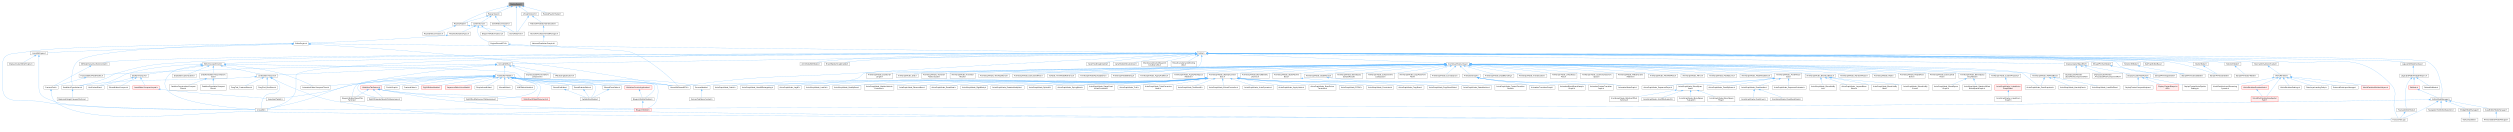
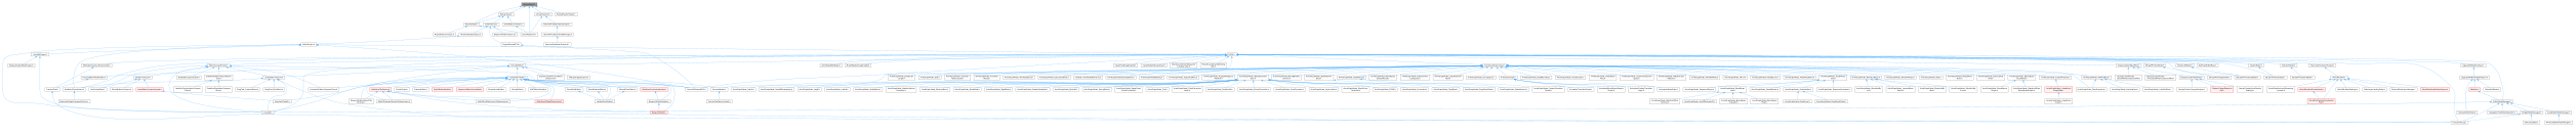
  digraph {
    fontname=Nunito
    node [color=grey40 fillcolor=white fontname=Nunito fontsize=10 shape=box style=filled]
    edge [color=steelblue1 dir=back fontname=Nunito fontsize=10 labelfontname=Helvetica labelfontsize=10 style=solid]
    n1 [color=gray40 fillcolor=grey60 fontcolor=black height=0.2 label="ReplayResult.h" width=0.4]
    n2 [height=0.2 label="DemoNetDriver.h" width=0.4]
    n3 [height=0.2 label="ReplayHelper.h" width=0.4]
    n4 [height=0.2 label="ReplayPlaylistTracker.h" width=0.4]
    n5 [height=0.2 label="ReplayTypes.h" width=0.4]
    n6 [height=0.2 label="UnrealNetwork.h" width=0.4]
    n7 [height=0.2 label="ReplayNetConnection.h" width=0.4]
    n8 [height=0.2 label="DemoNetConnection.h" width=0.4]
    n9 [height=0.2 label="GameInstance.h" width=0.4]
    n10 [height=0.2 label="NetworkPredictionSerialization.h" width=0.4]
    n11 [height=0.2 label="BlueprintPlatformLibrary.h" width=0.4]
    n12 [height=0.2 label="EngineSharedPCH.h" width=0.4]
    n13 [height=0.2 label="PlayInEditorDataTypes.h" width=0.4]
    n14 [height=0.2 label="UnrealEdSharedPCH.h" width=0.4]
    n15 [height=0.2 label="EditorEngine.h" width=0.4]
    n16 [height=0.2 label="BookMarkTypeActions.h" width=0.4]
    n17 [height=0.2 label="Editor.h" width=0.4]
    n18 [height=0.2 label="UnrealEd.h" width=0.4]
    n19 [height=0.2 label="UnrealEdEngine.h" width=0.4]
    n20 [height=0.2 label="BookmarkSingleViewportActions.h" width=0.4]
    n21 [height=0.2 label="AnimGraphNode_Base.h" width=0.4]
    n22 [height=0.2 label="AnimNodeEditModes.h" width=0.4]
    n23 [height=0.2 label="BrushBuilderDragDropOp.h" width=0.4]
    n24 [height=0.2 label="DisplayClusterObjectRef.h" width=0.4]
    n25 [height=0.2 label="EdModeInteractiveToolsContext.h" width=0.4]
    n26 [height=0.2 label="FractureTool.cpp" width=0.4]
    n27 [height=0.2 label="EditorModeManager.h" width=0.4]
    n28 [height=0.2 label="EditorViewportClient.h" width=0.4]
    n29 [height=0.2 label="ExportTextDragDropOp.h" width=0.4]
    n30 [height=0.2 label="ExternalDirtyActorsTracker.h" width=0.4]
    n31 [height=0.2 label="GameModeInfoCustomizer.h" width=0.4]
    n32 [height=0.2 label="LegacyEdModeInterfaces.h" width=0.4]
    n33 [height=0.2 label="MovieSceneDirectorBlueprint\lConditionUtils.h" width=0.4]
    n34 [height=0.2 label="MovieSceneDynamicBinding\lUtils.h" width=0.4]
    n35 [height=0.2 label="PersonaModule.h" width=0.4]
    n36 [height=0.2 label="SGraphPinNumSlider.h" width=0.4]
    n37 [height=0.2 label="SGraphPinVector2DSlider.h" width=0.4]
    n38 [height=0.2 label="SGraphPinVectorSlider.h" width=0.4]
    n39 [height=0.2 label="SVector2DSlider.h" width=0.4]
    n40 [height=0.2 label="SVector4Slider.h" width=0.4]
    n41 [height=0.2 label="SVectorSlider.h" width=0.4]
    n42 [height=0.2 label="SubTrackEditorBase.h" width=0.4]
    n43 [height=0.2 label="UnrealEdMisc.h" width=0.4]
    n44 [height=0.2 label="DisplayClusterEditorEngine.h" width=0.4]
    n45 [height=0.2 label="AnimGraphNodeAlphaOptions.h" width=0.4]
    n46 [height=0.2 label="AnimGraphNodeBinding.h" width=0.4]
    n47 [height=0.2 label="AnimGraphNode_ApplyAdditive.h" width=0.4]
    n48 [height=0.2 label="AnimGraphNode_ApplyMeshSpace\lAdditive.h" width=0.4]
    n49 [height=0.2 label="AnimGraphNode_AssetPlayer\lBase.h" width=0.4]
    n50 [height=0.2 label="AnimGraphNode_BlendBoneBy\lChannel.h" width=0.4]
    n51 [height=0.2 label="AnimGraphNode_BlendListBase.h" width=0.4]
    n52 [height=0.2 label="AnimGraphNode_BlendSpace\lGraphBase.h" width=0.4]
    n53 [height=0.2 label="AnimGraphNode_BlendSpace\lSampleResult.h" width=0.4]
    n54 [height=0.2 label="AnimGraphNode_ComponentTo\lLocalSpace.h" width=0.4]
    n55 [height=0.2 label="AnimGraphNode_CopyPoseFrom\lMesh.h" width=0.4]
    n56 [height=0.2 label="AnimGraphNode_CurveSource.h" width=0.4]
    n57 [height=0.2 label="AnimGraphNode_CustomProperty.h" width=0.4]
    n58 [height=0.2 label="AnimGraphNode_DeadBlending.h" width=0.4]
    n59 [height=0.2 label="AnimGraphNode_Inertialization.h" width=0.4]
    n60 [height=0.2 label="AnimGraphNode_LinkedInput\lPose.h" width=0.4]
    n61 [height=0.2 label="AnimGraphNode_LocalToComponent\lSpace.h" width=0.4]
    n62 [height=0.2 label="AnimGraphNode_MakeDynamic\lAdditive.h" width=0.4]
    n63 [height=0.2 label="AnimGraphNode_MeshRefPose.h" width=0.4]
    n64 [height=0.2 label="AnimGraphNode_Mirror.h" width=0.4]
    n65 [height=0.2 label="AnimGraphNode_ModifyCurve.h" width=0.4]
    n66 [height=0.2 label="AnimGraphNode_MultiWayBlend.h" width=0.4]
    n67 [height=0.2 label="AnimGraphNode_PoseSnapshot.h" width=0.4]
    n68 [height=0.2 label="AnimGraphNode_RandomPlayer.h" width=0.4]
    n69 [height=0.2 label="AnimGraphNode_RefPoseBase.h" width=0.4]
    n70 [height=0.2 label="AnimGraphNode_Root.h" width=0.4]
    n71 [height=0.2 label="AnimGraphNode_RotateRoot\lBone.h" width=0.4]
    n72 [height=0.2 label="AnimGraphNode_SaveCached\lPose.h" width=0.4]
    n73 [height=0.2 label="AnimGraphNode_ScaleChain\lLength.h" width=0.4]
    n74 [height=0.2 label="AnimGraphNode_SkeletalControl\lBase.h" width=0.4]
    n75 [height=0.2 label="AnimGraphNode_Slot.h" width=0.4]
    n76 [height=0.2 label="AnimGraphNode_StateMachine\lBase.h" width=0.4]
    n77 [height=0.2 label="AnimGraphNode_StateResult.h" width=0.4]
    n78 [height=0.2 label="AnimGraphNode_Transition\lPoseEvaluator.h" width=0.4]
    n79 [height=0.2 label="AnimGraphNode_Transition\lResult.h" width=0.4]
    n80 [height=0.2 label="AnimGraphNode_TwoWayBlend.h" width=0.4]
    n81 [height=0.2 label="AnimGraphNode_UseCachedPose.h" width=0.4]
    n82 [height=0.2 label="AnimationGraph.h" width=0.4]
    n83 [height=0.2 label="K2Node_AnimNodeReference.h" width=0.4]
    n84 [height=0.2 label="DisplayClusterRender\l_ProceduralMeshComponentRef.h" width=0.4]
    n85 [height=0.2 label="DisplayClusterRender\l_StaticMeshComponentRef.h" width=0.4]
    n86 [height=0.2 label="DisplayClusterRootActor.h" width=0.4]
    n87 [height=0.2 label="FractureTool.h" width=0.4]
    n88 [height=0.2 label="AssetEditorModeManager.h" width=0.4]
    n89 [height=0.2 label="NavigationToolEditorSelection.h" width=0.4]
    n90 [height=0.2 label="WidgetModeManager.h" width=0.4]
    n91 [height=0.2 label="AnimationEditorViewportClient.h" width=0.4]
    n92 [height=0.2 label="DataflowEditorViewportClient\lBase.h" width=0.4]
    n93 [height=0.2 label="ISCSEditorCustomization.h" width=0.4]
    n94 [height=0.2 label="LevelEditorViewport.h" width=0.4]
    n95 [height=0.2 label="SEditorViewport.h" width=0.4]
    n96 [height=0.2 label="UseCachedPose.h" width=0.4]
    n97 [height=0.2 label="WorldPartition.h" width=0.4]
    n98 [height=0.2 label="LegacyEdModeWidgetHelpers.h" width=0.4]
    n99 [height=0.2 label="PersonaToolMenuContext.h" width=0.4]
    n100 [height=0.2 label="SGraphPinIntegerSlider.h" width=0.4]
    n101 [height=0.2 label="SGraphPinVector4Slider.h" width=0.4]
    n102 [height=0.2 label="AssetEditorToolkit.h" width=0.4]
    n103 [height=0.2 label="DisplayClusterPreviewShare\lComponent.h" width=0.4]
    n104 [height=0.2 label="FractureEditorModeToolkit.h" width=0.4]
    n105 [height=0.2 label="VPScoutingSubsystem.h" width=0.4]
    n106 [height=0.2 label="AnimGraphNode_BlendSpace\lBase.h" width=0.4]
    n107 [height=0.2 label="AnimGraphNode_PoseByName.h" width=0.4]
    n108 [height=0.2 label="AnimGraphNode_PoseHandler.h" width=0.4]
    n109 [height=0.2 label="AnimGraphNode_SequenceEvaluator.h" width=0.4]
    n110 [height=0.2 label="AnimGraphNode_SequencePlayer.h" width=0.4]
    n111 [height=0.2 label="AnimGraphNode_BlendListBy\lBool.h" width=0.4]
    n112 [height=0.2 label="AnimGraphNode_BlendListBy\lEnum.h" width=0.4]
    n113 [height=0.2 label="AnimGraphNode_BlendListBy\lInt.h" width=0.4]
    n114 [height=0.2 label="AnimGraphNode_LayeredBone\lBlend.h" width=0.4]
    n115 [height=0.2 label="AnimGraphNode_BlendSpace\lGraph.h" width=0.4]
    n116 [height=0.2 label="AnimGraphNode_RotationOffset\lBlendSpaceGraph.h" width=0.4]
    n117 [color=red fillcolor="#FFF0F0" height=0.2 label="AnimGraphNode_LinkedAnim\lGraphBase.h" width=0.4]
    n118 [height=0.2 label="AnimGraphNode_IdentityPose.h" width=0.4]
    n119 [height=0.2 label="AnimGraphNode_LocalRefPose.h" width=0.4]
    n120 [height=0.2 label="AnimGraphNode_AnimDynamics.h" width=0.4]
    n121 [height=0.2 label="AnimGraphNode_ApplyLimits.h" width=0.4]
    n122 [height=0.2 label="AnimGraphNode_BoneDriven\lController.h" width=0.4]
    n123 [height=0.2 label="AnimGraphNode_CCDIK.h" width=0.4]
    n124 [height=0.2 label="AnimGraphNode_Constraint.h" width=0.4]
    n125 [height=0.2 label="AnimGraphNode_CopyBone.h" width=0.4]
    n126 [height=0.2 label="AnimGraphNode_CopyBoneDelta.h" width=0.4]
    n127 [height=0.2 label="AnimGraphNode_Fabrik.h" width=0.4]
    n128 [height=0.2 label="AnimGraphNode_HandIKRetargeting.h" width=0.4]
    n129 [height=0.2 label="AnimGraphNode_LegIK.h" width=0.4]
    n130 [height=0.2 label="AnimGraphNode_LookAt.h" width=0.4]
    n131 [height=0.2 label="AnimGraphNode_ModifyBone.h" width=0.4]
    n132 [height=0.2 label="AnimGraphNode_ModularVehicle\lController.h" width=0.4]
    n133 [height=0.2 label="AnimGraphNode_ObserveBone.h" width=0.4]
    n134 [height=0.2 label="AnimGraphNode_ResetRoot.h" width=0.4]
    n135 [height=0.2 label="AnimGraphNode_RigidBody.h" width=0.4]
    n136 [height=0.2 label="AnimGraphNode_RotationMultiplier.h" width=0.4]
    n137 [height=0.2 label="AnimGraphNode_SplineIK.h" width=0.4]
    n138 [height=0.2 label="AnimGraphNode_SpringBone.h" width=0.4]
    n139 [height=0.2 label="AnimGraphNode_StageCoach\lWheelController.h" width=0.4]
    n140 [height=0.2 label="AnimGraphNode_Trail.h" width=0.4]
    n141 [height=0.2 label="AnimGraphNode_TwistCorrective\lNode.h" width=0.4]
    n142 [height=0.2 label="AnimGraphNode_TwoBoneIK.h" width=0.4]
    n143 [height=0.2 label="AnimGraphNode_WheelController.h" width=0.4]
    n144 [height=0.2 label="AnimGraphNode_StateMachine.h" width=0.4]
    n145 [height=0.2 label="AnimGraphNode_CustomTransition\lResult.h" width=0.4]
    n146 [height=0.2 label="AnimationBlendSpaceSample\lGraph.h" width=0.4]
    n147 [height=0.2 label="AnimationCustomTransition\lGraph.h" width=0.4]
    n148 [height=0.2 label="AnimationStateGraph.h" width=0.4]
    n149 [height=0.2 label="AnimationTransitionGraph.h" width=0.4]
    n150 [height=0.2 label="AnimGraphNode_AimOffsetLookAt.h" width=0.4]
    n151 [height=0.2 label="AnimGraphNode_BlendSpace\lEvaluator.h" width=0.4]
    n152 [height=0.2 label="AnimGraphNode_BlendSpace\lPlayer.h" width=0.4]
    n153 [height=0.2 label="AnimGraphNode_RotationOffset\lFactories.h" width=0.4]
    n154 [height=0.2 label="AnimGraphNode_PoseBlendNode.h" width=0.4]
    n155 [height=0.2 label="AnimGraphNode_PoseDriver.h" width=0.4]
    n156 [height=0.2 label="AnimGraphNode_LinkedAnim\lGraph.h" width=0.4]
    n157 [height=0.2 label="DisplayClusterMoviePipeline\lSettings.h" width=0.4]
    n158 [height=0.2 label="DisplayClusterViewportHelpers.h" width=0.4]
    n159 [color=red fillcolor="#FFF0F0" height=0.2 label="IDisplayClusterBlueprint\lAPI.h" width=0.4]
    n160 [height=0.2 label="IPersonaEditorModeManager.h" width=0.4]
    n161 [height=0.2 label="ToolCompatible.h" width=0.4]
    n162 [height=0.2 label="DataflowConstructionViewport\lClient.h" width=0.4]
    n163 [height=0.2 label="DataflowSimulationViewport\lClient.h" width=0.4]
    n164 [height=0.2 label="DragTool_BoxSelect.h" width=0.4]
    n165 [height=0.2 label="DragTool_FrustumSelect.h" width=0.4]
    n166 [color=red fillcolor="#FFF0F0" height=0.2 label="AssetEditorViewportLayout.h" width=0.4]
    n167 [height=0.2 label="SAssetEditorViewport.h" width=0.4]
    n168 [height=0.2 label="BaseAssetToolkit.h" width=0.4]
    n169 [height=0.2 label="DataLayerLoadingPolicy.h" width=0.4]
    n170 [height=0.2 label="ExternalDataLayerManager.h" width=0.4]
    n171 [color=red fillcolor="#FFF0F0" height=0.2 label="WorldPartitionBuilderHelpers.h" width=0.4]
    n172 [height=0.2 label="WorldPartitionLevelStreaming\lDynamic.h" width=0.4]
    n173 [color=red fillcolor="#FFF0F0" height=0.2 label="WorldPartitionRuntimeHash.h" width=0.4]
    n174 [color=red fillcolor="#FFF0F0" height=0.2 label="WorldPartitionRuntimeSpatial\lHash.h" width=0.4]
    n175 [height=0.2 label="WorldPartitionSettings.h" width=0.4]
    n176 [height=0.2 label="DefaultEdMode.h" width=0.4]
    n177 [color=red fillcolor="#FFF0F0" height=0.2 label="EdMode.h" width=0.4]
    n178 [height=0.2 label="FractureEditorMode.h" width=0.4]
    n179 [height=0.2 label="AudioEditorModule.h" width=0.4]
    n180 [color=red fillcolor="#FFF0F0" height=0.2 label="BlueprintEditor.h" width=0.4]
    n181 [height=0.2 label="BlueprintEditorModule.h" width=0.4]
    n182 [height=0.2 label="BlueprintEditorSharedTab\lFactories.h" width=0.4]
    n183 [height=0.2 label="FindInGraph.h" width=0.4]
    n184 [height=0.2 label="FractureEditor.h" width=0.4]
    n185 [height=0.2 label="ISoundClassEditor.h" width=0.4]
    n186 [height=0.2 label="ISoundCueEditor.h" width=0.4]
    n187 [height=0.2 label="ISoundSubmixEditor.h" width=0.4]
    n188 [height=0.2 label="RigVMCompilerResultsTabSummoner.h" width=0.4]
    n189 [color=red fillcolor="#FFF0F0" height=0.2 label="RigVMEditorModule.h" width=0.4]
    n190 [height=0.2 label="RigVMFindReferencesTabSummoner.h" width=0.4]
    n191 [color=red fillcolor="#FFF0F0" height=0.2 label="SequencerEditorViewModel.h" width=0.4]
    n192 [height=0.2 label="SimpleAssetEditor.h" width=0.4]
    n193 [height=0.2 label="UAssetEditor.h" width=0.4]
    n194 [height=0.2 label="UMGEditorModule.h" width=0.4]
    n195 [color=red fillcolor="#FFF0F0" height=0.2 label="WorkflowCentricApplication.h" width=0.4]
    n196 [color=red fillcolor="#FFF0F0" height=0.2 label="WorkflowTabFactory.h" width=0.4]
    n197 [color=red fillcolor="#FFF0F0" height=0.2 label="WorkflowUObjectDocuments.h" width=0.4]
    n198 [height=0.2 label="NetworkPredictionWorldManager.h" width=0.4]
    n199 [height=0.2 label="NetworkPredictionProxyInit.h" width=0.4]
    n1 -> n2
    n1 -> n3
    n1 -> n4
    n1 -> n5
    n1 -> n6
    n3 -> n2
    n3 -> n7
    n5 -> n3
    n5 -> n8
    n5 -> n9
    n6 -> n2
    n6 -> n10
    n8 -> n2
    n9 -> n11
    n9 -> n12
    n9 -> n13
    n10 -> n198
    n12 -> n14
    n13 -> n15
    n15 -> n14
    n15 -> n16
    n15 -> n17
    n15 -> n18
    n15 -> n19
    n16 -> n20
    n17 -> n14
    n17 -> n16
    n17 -> n18
    n17 -> n21
    n17 -> n22
    n17 -> n23
    n17 -> n24
    n17 -> n25
    n17 -> n26
    n17 -> n27
    n17 -> n28
    n17 -> n29
    n17 -> n30
    n17 -> n31
    n17 -> n32
    n17 -> n33
    n17 -> n34
    n17 -> n35
    n17 -> n36
    n17 -> n37
    n17 -> n38
    n17 -> n39
    n17 -> n40
    n17 -> n41
    n17 -> n42
    n17 -> n43
    n19 -> n18
    n19 -> n44
    n21 -> n45
    n21 -> n46
    n21 -> n47
    n21 -> n48
    n21 -> n49
    n21 -> n50
    n21 -> n51
    n21 -> n52
    n21 -> n53
    n21 -> n54
    n21 -> n55
    n21 -> n56
    n21 -> n57
    n21 -> n58
    n21 -> n59
    n21 -> n60
    n21 -> n61
    n21 -> n62
    n21 -> n63
    n21 -> n64
    n21 -> n65
    n21 -> n66
    n21 -> n67
    n21 -> n68
    n21 -> n69
    n21 -> n70
    n21 -> n71
    n21 -> n72
    n21 -> n73
    n21 -> n74
    n21 -> n75
    n21 -> n76
    n21 -> n77
    n21 -> n78
    n21 -> n79
    n21 -> n80
    n21 -> n81
    n21 -> n82
    n21 -> n83
    n24 -> n84
    n24 -> n85
    n24 -> n86
    n25 -> n87
    n27 -> n18
    n27 -> n26
    n27 -> n88
    n27 -> n89
    n27 -> n90
    n28 -> n14
    n28 -> n18
    n28 -> n91
    n28 -> n92
    n28 -> n93
    n28 -> n94
    n28 -> n95
    n28 -> n96
    n30 -> n97
    n32 -> n98
    n35 -> n99
    n36 -> n100
    n39 -> n37
    n40 -> n101
    n41 -> n38
    n43 -> n18
    n43 -> n94
    n43 -> n102
    n43 -> n103
    n43 -> n104
    n43 -> n105
    n49 -> n106
    n49 -> n107
    n49 -> n108
    n49 -> n109
    n49 -> n110
    n51 -> n111
    n51 -> n112
    n51 -> n113
    n51 -> n114
    n52 -> n115
    n52 -> n116
    n57 -> n117
    n69 -> n67
    n69 -> n118
    n69 -> n119
    n74 -> n120
    n74 -> n121
    n74 -> n122
    n74 -> n123
    n74 -> n124
    n74 -> n125
    n74 -> n126
    n74 -> n127
    n74 -> n128
    n74 -> n129
    n74 -> n130
    n74 -> n131
    n74 -> n132
    n74 -> n133
    n74 -> n134
    n74 -> n135
    n74 -> n136
    n74 -> n137
    n74 -> n138
    n74 -> n139
    n74 -> n140
    n74 -> n141
    n74 -> n142
    n74 -> n143
    n76 -> n144
    n77 -> n145
    n82 -> n146
    n82 -> n147
    n82 -> n148
    n82 -> n149
    n86 -> n157
    n86 -> n158
    n86 -> n159
    n87 -> n26
    n88 -> n160
    n90 -> n161
    n92 -> n162
    n92 -> n163
    n94 -> n16
    n94 -> n18
    n94 -> n26
    n94 -> n164
    n94 -> n165
    n95 -> n96
    n95 -> n166
    n95 -> n167
    n97 -> n169
    n97 -> n170
    n97 -> n171
    n97 -> n172
    n97 -> n173
    n97 -> n174
    n97 -> n175
    n98 -> n176
    n98 -> n177
    n98 -> n178
    n102 -> n14
    n102 -> n35
    n102 -> n91
    n102 -> n168
    n102 -> n179
    n102 -> n180
    n102 -> n181
    n102 -> n182
    n102 -> n183
    n102 -> n184
    n102 -> n185
    n102 -> n186
    n102 -> n187
    n102 -> n188
    n102 -> n189
    n102 -> n190
    n102 -> n191
    n102 -> n192
    n102 -> n193
    n102 -> n194
    n102 -> n195
    n102 -> n196
    n102 -> n197
    n104 -> n87
    n106 -> n150
    n106 -> n151
    n106 -> n152
    n106 -> n153
    n108 -> n154
    n108 -> n155
    n117 -> n156
    n166 -> n168
    n173 -> n174
    n177 -> n27
-   n178 -> n26
+   n90 -> n26
    n181 -> n180
    n185 -> n179
    n186 -> n179
    n187 -> n179
    n195 -> n181
    n196 -> n180
    n196 -> n182
    n196 -> n188
    n196 -> n190
    n196 -> n197
    n198 -> n199
  }
